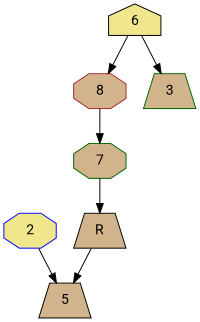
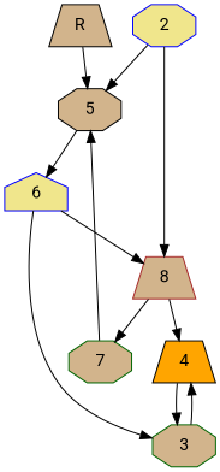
  digraph {
    fontname=Roboto
    node [color=black fillcolor=tan fontname=Roboto shape=trapezium style=filled]
    edge [fontname=Roboto]
    2 [color=blue fillcolor=khaki shape=octagon]
-   5
-   8 [color=brown shape=octagon]
-   6 [fillcolor=khaki shape=house]
+   5 [shape=octagon]
+   8 [color=brown]
+   6 [color=blue fillcolor=khaki shape=house]
+   4 [fillcolor=orange]
    7 [color=darkgreen shape=octagon]
-   3 [color=darkgreen]
+   3 [color=darkgreen shape=octagon]
    R
    2 -> 5
+   2 -> 8
+   5 -> 6
+   8 -> 4
    8 -> 7
    6 -> 8
    6 -> 3
-   7 -> R
+   4 -> 3
+   7 -> 5
+   3 -> 4
    R -> 5
  }
